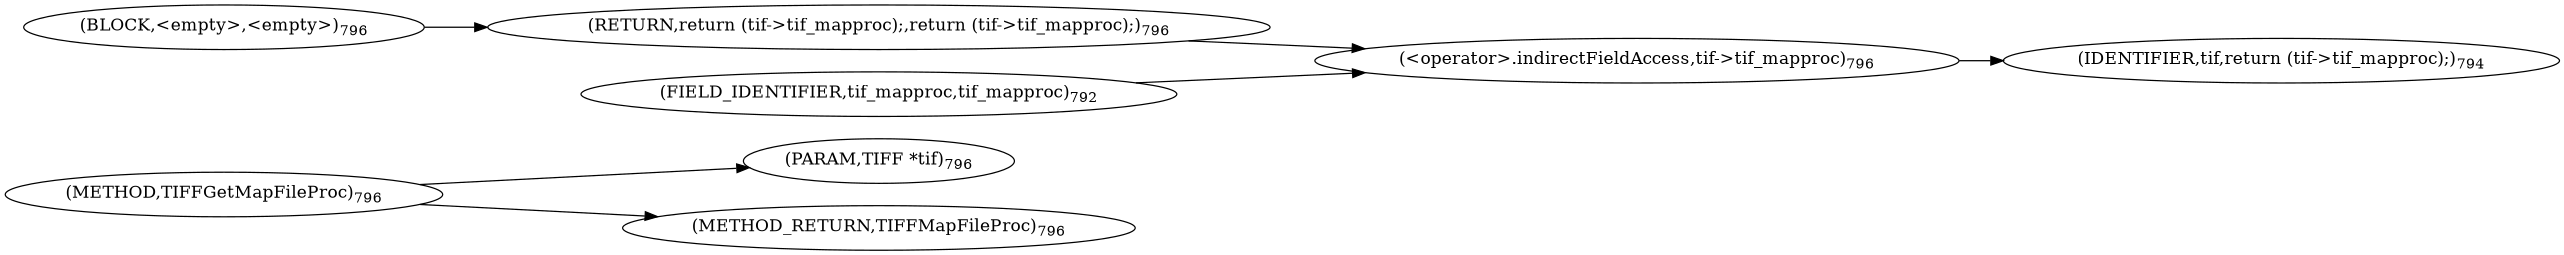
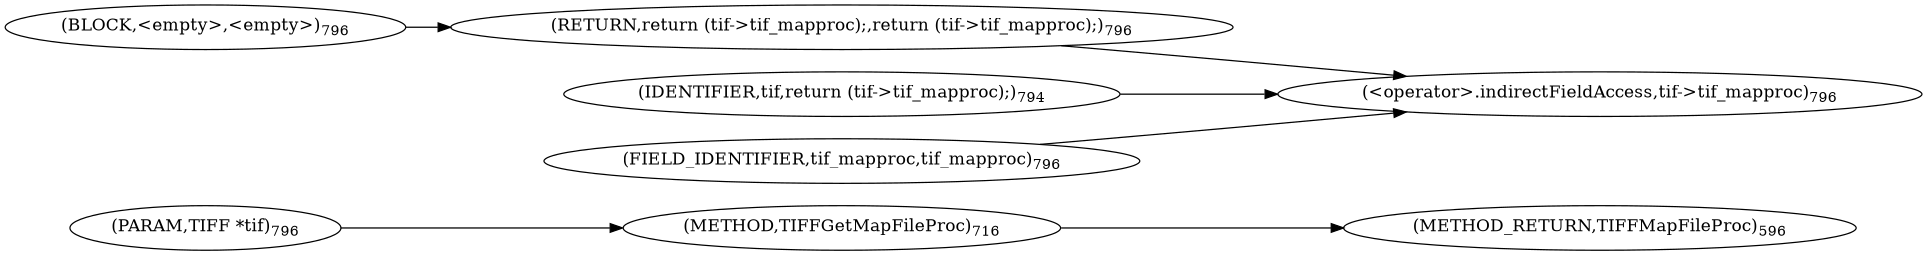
  digraph {
    rankdir=LR
-   n1 [label=<(METHOD,TIFFGetMapFileProc)<SUB>796</SUB>>]
+   n1 [label=<(METHOD,TIFFGetMapFileProc)<SUB>716</SUB>>]
    n2 [label=<(PARAM,TIFF *tif)<SUB>796</SUB>>]
-   n3 [label=<(METHOD_RETURN,TIFFMapFileProc)<SUB>796</SUB>>]
+   n3 [label=<(METHOD_RETURN,TIFFMapFileProc)<SUB>596</SUB>>]
    n4 [label=<(BLOCK,&lt;empty&gt;,&lt;empty&gt;)<SUB>796</SUB>>]
    n5 [label=<(RETURN,return (tif-&gt;tif_mapproc);,return (tif-&gt;tif_mapproc);)<SUB>796</SUB>>]
    n6 [label=<(&lt;operator&gt;.indirectFieldAccess,tif-&gt;tif_mapproc)<SUB>796</SUB>>]
    n7 [label=<(IDENTIFIER,tif,return (tif-&gt;tif_mapproc);)<SUB>794</SUB>>]
-   n8 [label=<(FIELD_IDENTIFIER,tif_mapproc,tif_mapproc)<SUB>792</SUB>>]
-   n1 -> n2
+   n8 [label=<(FIELD_IDENTIFIER,tif_mapproc,tif_mapproc)<SUB>796</SUB>>]
+   n2 -> n1
    n1 -> n3
    n4 -> n5
    n5 -> n6
-   n6 -> n7
+   n7 -> n6
    n8 -> n6
  }
